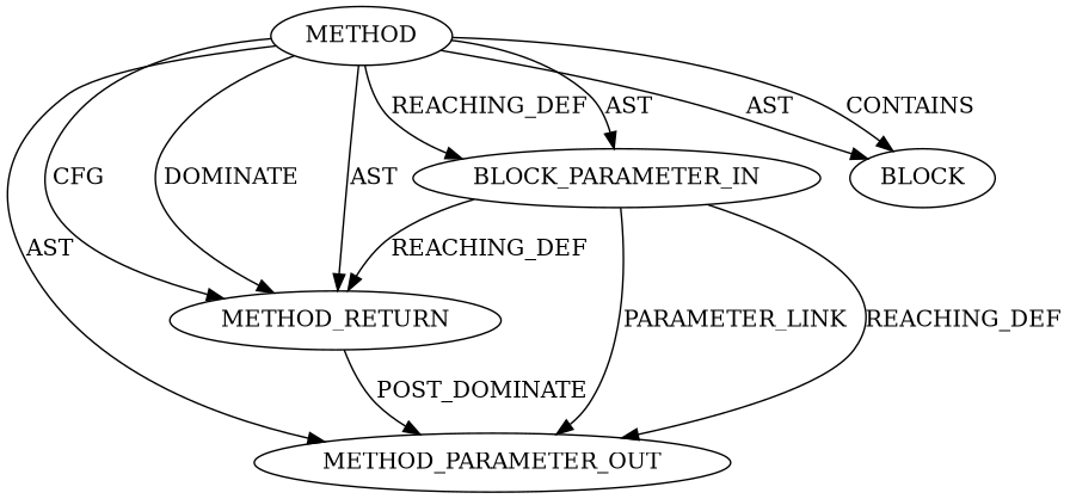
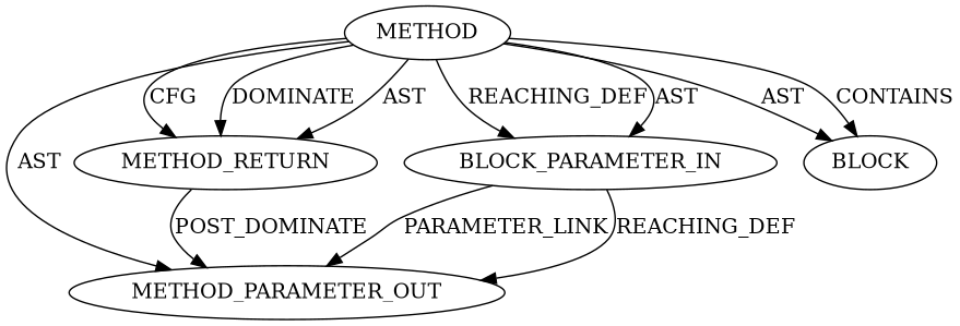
  digraph {
    node [CODE=p1 EVALUATION_STRATEGY=BY_VALUE ORDER=1 TYPE_FULL_NAME=ANY]
    n1 [INDEX=1 IS_VARIADIC=false NAME=p1 label=METHOD_PARAMETER_OUT]
    n2 [CODE=RET ORDER=2 label=METHOD_RETURN]
    n3 [AST_PARENT_FULL_NAME="<global>" AST_PARENT_TYPE=NAMESPACE_BLOCK CODE="<empty>" FILENAME="<empty>" FULL_NAME=le64_to_cpu IS_EXTERNAL=true NAME=le64_to_cpu ORDER=0 label=METHOD EVALUATION_STRATEGY="" TYPE_FULL_NAME=""]
    n4 [INDEX=1 IS_VARIADIC=false NAME=p1 label=BLOCK_PARAMETER_IN]
    n5 [ARGUMENT_INDEX=1 CODE="<empty>" label=BLOCK EVALUATION_STRATEGY=""]
    n2 -> n1 [label=POST_DOMINATE]
    n3 -> n1 [label=AST]
    n3 -> n2 [label=CFG]
    n3 -> n2 [label=DOMINATE]
    n3 -> n2 [label=AST]
    n3 -> n4 [label=REACHING_DEF]
    n3 -> n4 [label=AST]
    n3 -> n5 [label=AST]
    n3 -> n5 [label=CONTAINS]
    n4 -> n1 [label=PARAMETER_LINK]
    n4 -> n1 [VARIABLE=p1 label=REACHING_DEF]
-   n4 -> n2 [VARIABLE=p1 label=REACHING_DEF]
  }
